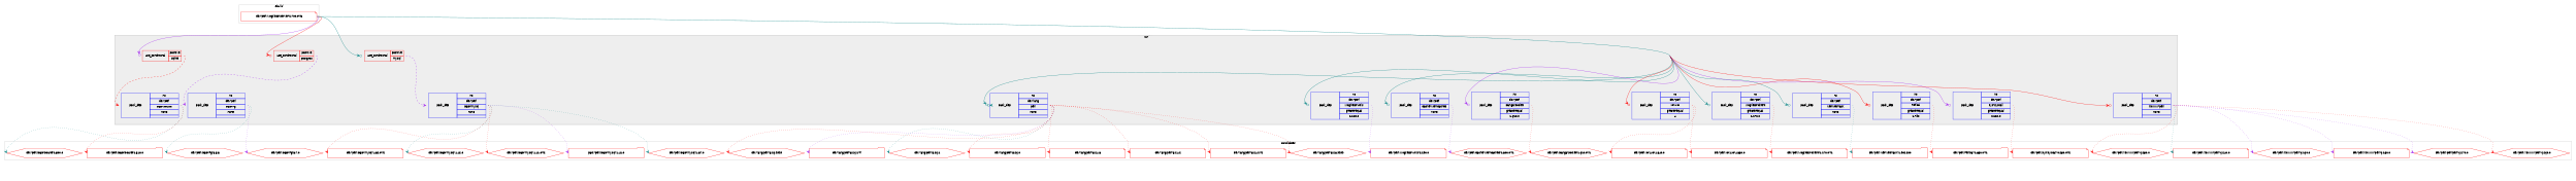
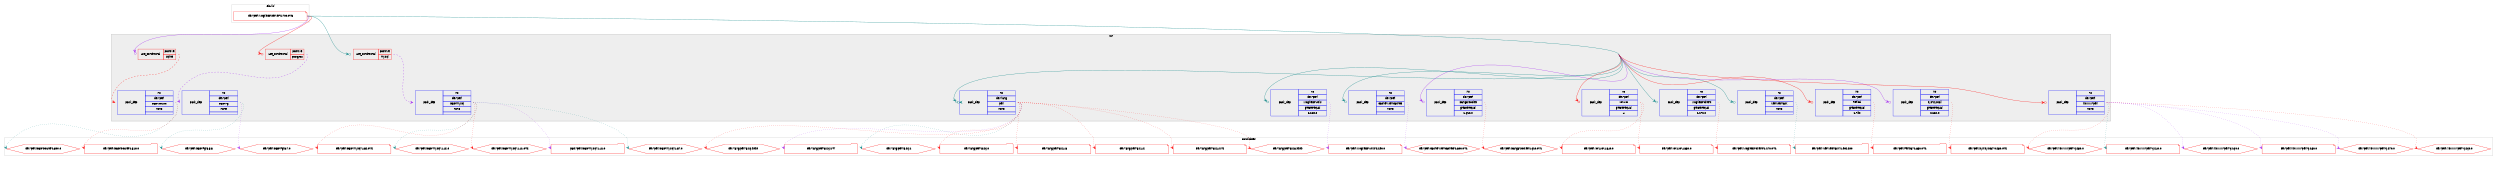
  digraph {
    compound=true
    concentrate=true
    fontname=Helvetica
    fontsize=10
    newrank=true
    rankdir=TB
    ranksep=1.5
    node [color=red fontname=Helvetica fontsize=10 shape=none]
    edge [arrowhead=vee color=red headport=w style=dotted tailport=e weight=100]
    n1 [label="dev-perl/MogileFS-Server-2.700.0-r3" shape=note width=4]
    n2 [color=blue label=<<TABLE BORDER="0" CELLBORDER="1" CELLSPACING="0" CELLPADDING="4" WIDTH="220"><TR><TD ROWSPAN="6" CELLPADDING="30">pack_dep</TD></TR><TR><TD WIDTH="110">no</TD></TR><TR><TD>dev-perl</TD></TR><TR><TD>DBD-mysql</TD></TR><TR><TD>none</TD></TR><TR><TD></TD></TR></TABLE>>]
    n3 [label=<<TABLE BORDER="0" CELLBORDER="1" CELLSPACING="0" CELLPADDING="4"><TR><TD ROWSPAN="3" CELLPADDING="10">use_conditional</TD></TR><TR><TD>positive</TD></TR><TR><TD>mysql</TD></TR></TABLE>>]
    n4 [color=blue label=<<TABLE BORDER="0" CELLBORDER="1" CELLSPACING="0" CELLPADDING="4" WIDTH="220"><TR><TD ROWSPAN="6" CELLPADDING="30">pack_dep</TD></TR><TR><TD WIDTH="110">no</TD></TR><TR><TD>dev-perl</TD></TR><TR><TD>DBD-Pg</TD></TR><TR><TD>none</TD></TR><TR><TD></TD></TR></TABLE>>]
    n5 [label=<<TABLE BORDER="0" CELLBORDER="1" CELLSPACING="0" CELLPADDING="4"><TR><TD ROWSPAN="3" CELLPADDING="10">use_conditional</TD></TR><TR><TD>positive</TD></TR><TR><TD>postgres</TD></TR></TABLE>>]
    n6 [color=blue label=<<TABLE BORDER="0" CELLBORDER="1" CELLSPACING="0" CELLPADDING="4" WIDTH="220"><TR><TD ROWSPAN="6" CELLPADDING="30">pack_dep</TD></TR><TR><TD WIDTH="110">no</TD></TR><TR><TD>dev-perl</TD></TR><TR><TD>DBD-SQLite</TD></TR><TR><TD>none</TD></TR><TR><TD></TD></TR></TABLE>>]
    n7 [label=<<TABLE BORDER="0" CELLBORDER="1" CELLSPACING="0" CELLPADDING="4"><TR><TD ROWSPAN="3" CELLPADDING="10">use_conditional</TD></TR><TR><TD>positive</TD></TR><TR><TD>sqlite</TD></TR></TABLE>>]
    n8 [color=blue label=<<TABLE BORDER="0" CELLBORDER="1" CELLSPACING="0" CELLPADDING="4" WIDTH="220"><TR><TD ROWSPAN="6" CELLPADDING="30">pack_dep</TD></TR><TR><TD WIDTH="110">no</TD></TR><TR><TD>dev-lang</TD></TR><TR><TD>perl</TD></TR><TR><TD>none</TD></TR><TR><TD></TD></TR></TABLE>>]
    n9 [color=blue label=<<TABLE BORDER="0" CELLBORDER="1" CELLSPACING="0" CELLPADDING="4" WIDTH="220"><TR><TD ROWSPAN="6" CELLPADDING="30">pack_dep</TD></TR><TR><TD WIDTH="110">no</TD></TR><TR><TD>dev-perl</TD></TR><TR><TD>MogileFS-Utils</TD></TR><TR><TD>greaterequal</TD></TR><TR><TD>2.280.0</TD></TR></TABLE>>]
    n10 [color=blue label=<<TABLE BORDER="0" CELLBORDER="1" CELLSPACING="0" CELLPADDING="4" WIDTH="220"><TR><TD ROWSPAN="6" CELLPADDING="30">pack_dep</TD></TR><TR><TD WIDTH="110">no</TD></TR><TR><TD>dev-perl</TD></TR><TR><TD>Cache-Memcached</TD></TR><TR><TD>none</TD></TR><TR><TD></TD></TR></TABLE>>]
    n11 [color=blue label=<<TABLE BORDER="0" CELLBORDER="1" CELLSPACING="0" CELLPADDING="4" WIDTH="220"><TR><TD ROWSPAN="6" CELLPADDING="30">pack_dep</TD></TR><TR><TD WIDTH="110">no</TD></TR><TR><TD>dev-perl</TD></TR><TR><TD>Danga-Socket</TD></TR><TR><TD>greaterequal</TD></TR><TR><TD>1.610.0</TD></TR></TABLE>>]
    n12 [color=blue label=<<TABLE BORDER="0" CELLBORDER="1" CELLSPACING="0" CELLPADDING="4" WIDTH="220"><TR><TD ROWSPAN="6" CELLPADDING="30">pack_dep</TD></TR><TR><TD WIDTH="110">no</TD></TR><TR><TD>dev-perl</TD></TR><TR><TD>IO-AIO</TD></TR><TR><TD>greaterequal</TD></TR><TR><TD>4</TD></TR></TABLE>>]
    n13 [color=blue label=<<TABLE BORDER="0" CELLBORDER="1" CELLSPACING="0" CELLPADDING="4" WIDTH="220"><TR><TD ROWSPAN="6" CELLPADDING="30">pack_dep</TD></TR><TR><TD WIDTH="110">no</TD></TR><TR><TD>dev-perl</TD></TR><TR><TD>MogileFS-Client</TD></TR><TR><TD>greaterequal</TD></TR><TR><TD>1.170.0</TD></TR></TABLE>>]
    n14 [color=blue label=<<TABLE BORDER="0" CELLBORDER="1" CELLSPACING="0" CELLPADDING="4" WIDTH="220"><TR><TD ROWSPAN="6" CELLPADDING="30">pack_dep</TD></TR><TR><TD WIDTH="110">no</TD></TR><TR><TD>dev-perl</TD></TR><TR><TD>Net-Netmask</TD></TR><TR><TD>none</TD></TR><TR><TD></TD></TR></TABLE>>]
    n15 [color=blue label=<<TABLE BORDER="0" CELLBORDER="1" CELLSPACING="0" CELLPADDING="4" WIDTH="220"><TR><TD ROWSPAN="6" CELLPADDING="30">pack_dep</TD></TR><TR><TD WIDTH="110">no</TD></TR><TR><TD>dev-perl</TD></TR><TR><TD>Perlbal</TD></TR><TR><TD>greaterequal</TD></TR><TR><TD>1.790</TD></TR></TABLE>>]
    n16 [color=blue label=<<TABLE BORDER="0" CELLBORDER="1" CELLSPACING="0" CELLPADDING="4" WIDTH="220"><TR><TD ROWSPAN="6" CELLPADDING="30">pack_dep</TD></TR><TR><TD WIDTH="110">no</TD></TR><TR><TD>dev-perl</TD></TR><TR><TD>Sys-Syscall</TD></TR><TR><TD>greaterequal</TD></TR><TR><TD>0.220.0</TD></TR></TABLE>>]
    n17 [color=blue label=<<TABLE BORDER="0" CELLBORDER="1" CELLSPACING="0" CELLPADDING="4" WIDTH="220"><TR><TD ROWSPAN="6" CELLPADDING="30">pack_dep</TD></TR><TR><TD WIDTH="110">no</TD></TR><TR><TD>dev-perl</TD></TR><TR><TD>libwww-perl</TD></TR><TR><TD>none</TD></TR><TR><TD></TD></TR></TABLE>>]
    n18 [label="dev-perl/DBD-mysql-4.32.0-r2" shape=note width=4]
    n19 [label="dev-perl/DBD-mysql-4.37.0" shape=hexagon width=4]
    n20 [label="pack-perl/DBD-mysql-4.41.0" shape=folder width=4]
    n21 [label="dev-perl/DBD-mysql-4.41.0-r2" shape=hexagon width=4]
    n22 [label="dev-perl/DBD-mysql-4.42.0" shape=hexagon width=4]
    n23 [label="dev-perl/DBD-Pg-3.5.3" shape=hexagon width=4]
    n24 [label="dev-perl/DBD-Pg-3.7.0" shape=hexagon width=4]
    n25 [label="dev-perl/DBD-SQLite-1.500.0" shape=hexagon width=4]
    n26 [label="dev-perl/DBD-SQLite-1.540.0" shape=folder width=4]
    n27 [label="dev-lang/perl-5.24.1-r2" shape=note width=4]
    n28 [label="dev-lang/perl-5.24.2" shape=note width=4]
    n29 [label="dev-lang/perl-5.24.3" shape=note width=4]
    n30 [label="dev-lang/perl-5.26.0" shape=folder width=4]
    n31 [label="dev-lang/perl-5.26.1" shape=hexagon width=4]
    n32 [label="dev-lang/perl-5.26.1-r7" shape=folder width=4]
    n33 [label="dev-lang/perl-5.26.9999" shape=hexagon width=4]
    n34 [label="dev-lang/perl-5.28.9999" shape=hexagon width=4]
    n35 [label="dev-perl/Cache-Memcached-1.300.0-r1" shape=hexagon width=4]
    n36 [label="dev-perl/Danga-Socket-1.610.0-r1" shape=hexagon width=4]
    n37 [label="dev-perl/IO-AIO-4.330.0" shape=note width=4]
    n38 [label="dev-perl/IO-AIO-4.340.0" shape=note width=4]
    n39 [label="dev-perl/MogileFS-Utils-2.290.0" shape=note width=4]
    n40 [label="dev-perl/MogileFS-Client-1.170.0-r1" shape=note width=4]
    n41 [label="dev-perl/Net-Netmask-1.902.200" shape=folder width=4]
    n42 [label="dev-perl/Perlbal-1.850.0-r1" shape=folder width=4]
    n43 [label="dev-perl/Sys-Syscall-0.250.0-r2" shape=note width=4]
    n44 [label="dev-perl/libwww-perl-6.150.0" shape=note width=4]
    n45 [label="dev-perl/libwww-perl-6.160.0" shape=hexagon width=4]
    n46 [label="dev-perl/libwww-perl-6.240.0" shape=note width=4]
    n47 [label="dev-perl/libwww-perl-6.250.0" shape=hexagon width=4]
    n48 [label="dev-perl/libwww-perl-6.260.0" shape=hexagon width=4]
-   n49 [label="dev-perl/perl-perl-6.270.0" shape=hexagon width=4]
+   n49 [label="dev-perl/libwww-perl-6.270.0" shape=hexagon width=4]
    subgraph cluster_1 {
      color=gray
      label=<<i>ebuild</i>>
      rank=same
      n1
    }
    subgraph cluster_2 {
      color=gray
      label=<<i>dependencies</i>>
      subgraph cluster_3 {
        color=gray
        fillcolor="#eeeeee"
        label=<<i>compile</i>>
        style=filled
      }
      subgraph cluster_4 {
        color=gray
        fillcolor="#eeeeee"
        label=<<i>compile and run</i>>
        style=filled
        subgraph sub_5 {
          color=gray
          fillcolor="#eeeeee"
          label=<<i>compile and run</i>>
          style=filled
          n3
          subgraph sub_6 {
            color=gray
            fillcolor="#eeeeee"
            label=<<i>compile and run</i>>
            style=filled
            n2
          }
        }
        subgraph sub_7 {
          color=gray
          fillcolor="#eeeeee"
          label=<<i>compile and run</i>>
          style=filled
          n5
          subgraph sub_8 {
            color=gray
            fillcolor="#eeeeee"
            label=<<i>compile and run</i>>
            style=filled
            n4
          }
        }
        subgraph sub_9 {
          color=gray
          fillcolor="#eeeeee"
          label=<<i>compile and run</i>>
          style=filled
          n7
          subgraph sub_10 {
            color=gray
            fillcolor="#eeeeee"
            label=<<i>compile and run</i>>
            style=filled
            n6
          }
        }
        subgraph sub_11 {
          color=gray
          fillcolor="#eeeeee"
          label=<<i>compile and run</i>>
          style=filled
          n8
        }
        subgraph sub_12 {
          color=gray
          fillcolor="#eeeeee"
          label=<<i>compile and run</i>>
          style=filled
          n9
        }
        subgraph sub_13 {
          color=gray
          fillcolor="#eeeeee"
          label=<<i>compile and run</i>>
          style=filled
          n10
        }
        subgraph sub_14 {
          color=gray
          fillcolor="#eeeeee"
          label=<<i>compile and run</i>>
          style=filled
          n11
        }
        subgraph sub_15 {
          color=gray
          fillcolor="#eeeeee"
          label=<<i>compile and run</i>>
          style=filled
          n12
        }
        subgraph sub_16 {
          color=gray
          fillcolor="#eeeeee"
          label=<<i>compile and run</i>>
          style=filled
          n13
        }
        subgraph sub_17 {
          color=gray
          fillcolor="#eeeeee"
          label=<<i>compile and run</i>>
          style=filled
          n14
        }
        subgraph sub_18 {
          color=gray
          fillcolor="#eeeeee"
          label=<<i>compile and run</i>>
          style=filled
          n15
        }
        subgraph sub_19 {
          color=gray
          fillcolor="#eeeeee"
          label=<<i>compile and run</i>>
          style=filled
          n16
        }
        subgraph sub_20 {
          color=gray
          fillcolor="#eeeeee"
          label=<<i>compile and run</i>>
          style=filled
          n17
        }
      }
      subgraph cluster_21 {
        color=gray
        fillcolor="#eeeeee"
        label=<<i>run</i>>
        style=filled
      }
    }
    subgraph cluster_22 {
      color=gray
      label=<<i>candidates</i>>
      rank=same
      subgraph sub_23 {
        color=black
        label=<<i>candidates</i>>
        nodesep=1
        rank=same
        n18
        n19
        n20
        n21
        n22
      }
      subgraph sub_24 {
        color=black
        label=<<i>candidates</i>>
        nodesep=1
        rank=same
        n23
        n24
      }
      subgraph sub_25 {
        color=black
        label=<<i>candidates</i>>
        nodesep=1
        rank=same
        n25
        n26
      }
      subgraph sub_26 {
        color=black
        label=<<i>candidates</i>>
        nodesep=1
        rank=same
        n27
        n28
        n29
        n30
        n31
        n32
        n33
        n34
      }
      subgraph sub_27 {
        color=black
        label=<<i>candidates</i>>
        nodesep=1
        rank=same
        n35
      }
      subgraph sub_28 {
        color=black
        label=<<i>candidates</i>>
        nodesep=1
        rank=same
        n36
      }
      subgraph sub_29 {
        color=black
        label=<<i>candidates</i>>
        nodesep=1
        rank=same
        n37
        n38
      }
      subgraph sub_30 {
        color=black
        label=<<i>candidates</i>>
        nodesep=1
        rank=same
        n39
      }
      subgraph sub_31 {
        color=black
        label=<<i>candidates</i>>
        nodesep=1
        rank=same
        n40
      }
      subgraph sub_32 {
        color=black
        label=<<i>candidates</i>>
        nodesep=1
        rank=same
        n41
      }
      subgraph sub_33 {
        color=black
        label=<<i>candidates</i>>
        nodesep=1
        rank=same
        n42
      }
      subgraph sub_34 {
        color=black
        label=<<i>candidates</i>>
        nodesep=1
        rank=same
        n43
      }
      subgraph sub_35 {
        color=black
        label=<<i>candidates</i>>
        nodesep=1
        rank=same
        n44
        n45
        n46
        n47
        n48
        n49
      }
    }
    n1 -> n3 [arrowhead=odotvee color=teal style=solid weight=20]
    n1 -> n5 [arrowhead=odotvee style=solid weight=20]
    n1 -> n7 [arrowhead=odotvee color=purple style=solid weight=20]
    n1 -> n8 [arrowhead=odotvee color=teal style=solid weight=20]
    n1 -> n9 [arrowhead=odotvee color=teal style=solid weight=20]
    n1 -> n10 [arrowhead=odotvee color=teal style=solid weight=20]
    n1 -> n11 [arrowhead=odotvee color=purple style=solid weight=20]
    n1 -> n12 [arrowhead=odotvee style=solid weight=20]
    n1 -> n13 [arrowhead=odotvee color=teal style=solid weight=20]
    n1 -> n14 [arrowhead=odotvee color=teal style=solid weight=20]
    n1 -> n15 [arrowhead=odotvee style=solid weight=20]
    n1 -> n16 [arrowhead=odotvee color=purple style=solid weight=20]
    n1 -> n17 [arrowhead=odotvee style=solid weight=20]
    n2 -> n18
    n2 -> n19 [color=teal]
    n2 -> n20 [color=purple]
    n2 -> n21
    n2 -> n22 [color=teal]
    n3 -> n2 [color=purple style=dashed weight=20]
    n4 -> n23 [color=teal]
    n4 -> n24 [color=purple]
    n5 -> n4 [color=purple style=dashed weight=20]
    n6 -> n25 [color=teal]
    n6 -> n26
    n7 -> n6 [style=dashed weight=20]
    n8 -> n27
    n8 -> n28
    n8 -> n29
    n8 -> n30
    n8 -> n31 [color=teal]
    n8 -> n32 [color=purple]
    n8 -> n33
    n8 -> n34
    n9 -> n39 [color=purple]
    n10 -> n35 [color=purple]
    n11 -> n36
    n12 -> n37
    n12 -> n38
    n13 -> n40
    n14 -> n41 [color=teal]
    n15 -> n42
    n16 -> n43
    n17 -> n44 [color=purple]
    n17 -> n45 [color=purple]
    n17 -> n46 [color=teal]
    n17 -> n47
    n17 -> n48
    n17 -> n49 [color=purple]
  }
